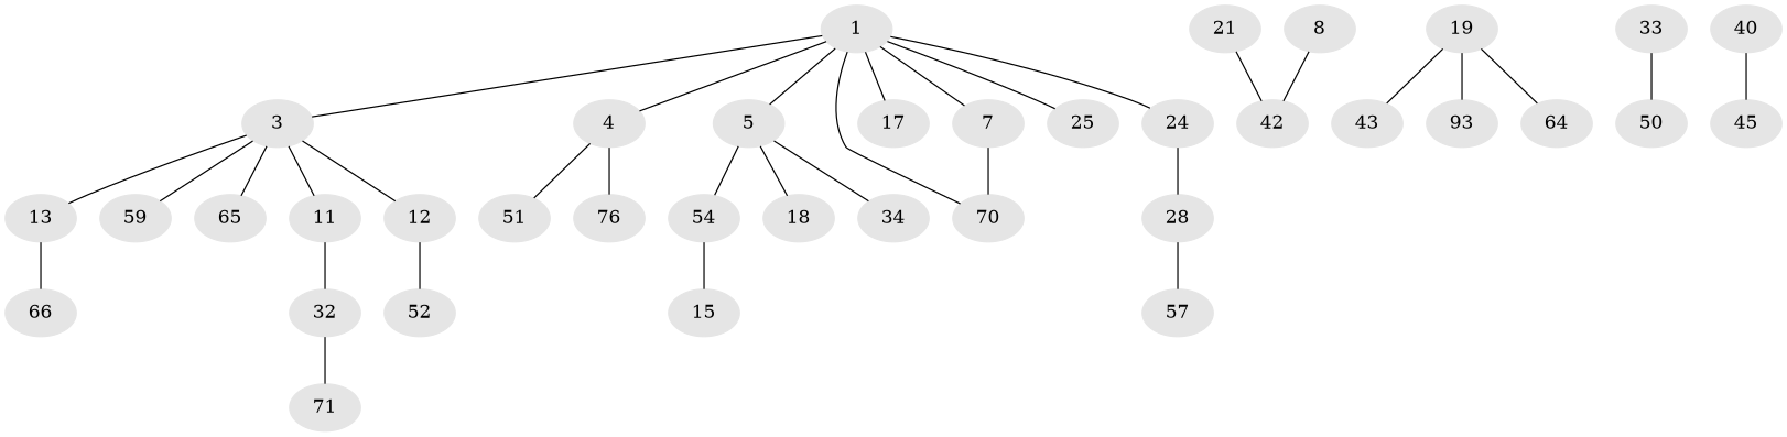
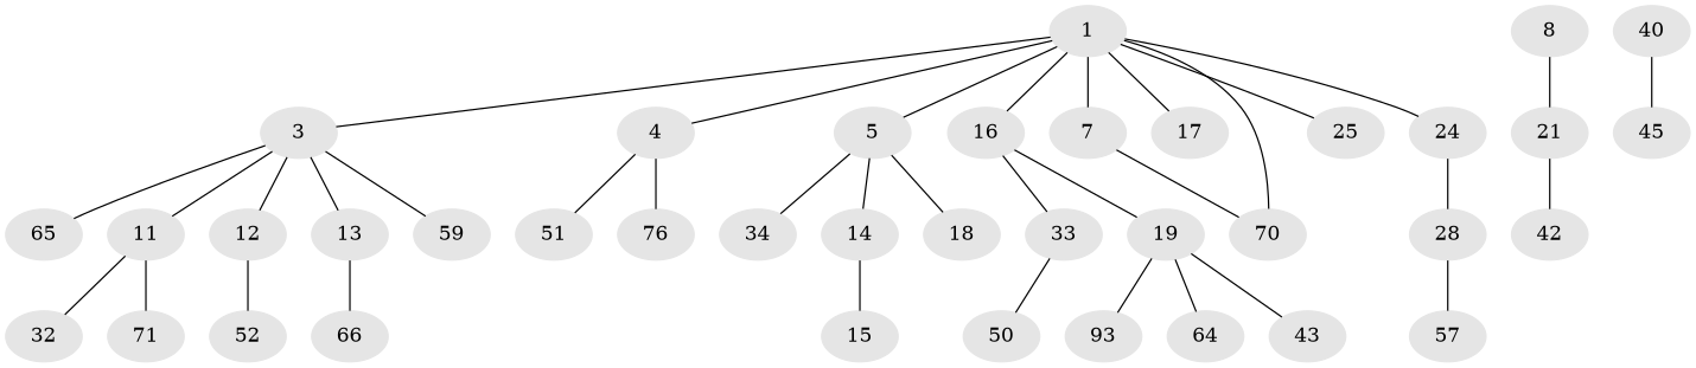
  graph {
    node [color=gray90 style=filled]
    1 [super="+2"]
    3 [super="+9"]
    4 [super="+6+30"]
    5 [super="+10+35"]
    7 [super="+29"]
+   16
    17 [super="+48+20"]
    24
    25 [super="+31"]
    70 [super="+75"]
    11
    12 [super="+39+26"]
    13
    59
    65
    51
    76
-   14 [super="+23+54+36+47" label=54]
+   14 [super="+23+54+36+47"]
    18 [super="+37"]
    34 [super="+49"]
    21 [super="+67+22"]
    8
    19 [super="+58+62+27"]
    33 [super="+41+53"]
    28
    32
    52
    66
    15 [super="+46"]
    42
    71
    43 [super="+74"]
    n33 [label=93]
    64
    50 [super="+72"]
    40 [super="+44"]
    45
    57
    1 -- 3
    1 -- 4
    1 -- 5
    1 -- 7
+   1 -- 16
    1 -- 17
    1 -- 24
    1 -- 25
    1 -- 70
    3 -- 11
    3 -- 12
    3 -- 13
    3 -- 59
    3 -- 65
    4 -- 51
    4 -- 76
    5 -- 14
    5 -- 18
    5 -- 34
    7 -- 70
+   16 -- 19
+   16 -- 33
    24 -- 28
    11 -- 32
    12 -- 52
    13 -- 66
    14 -- 15
    21 -- 42
-   8 -- 42
+   8 -- 21
    19 -- 43
    19 -- n33
    19 -- 64
    33 -- 50
    28 -- 57
-   32 -- 71
+   11 -- 71
    40 -- 45
  }
